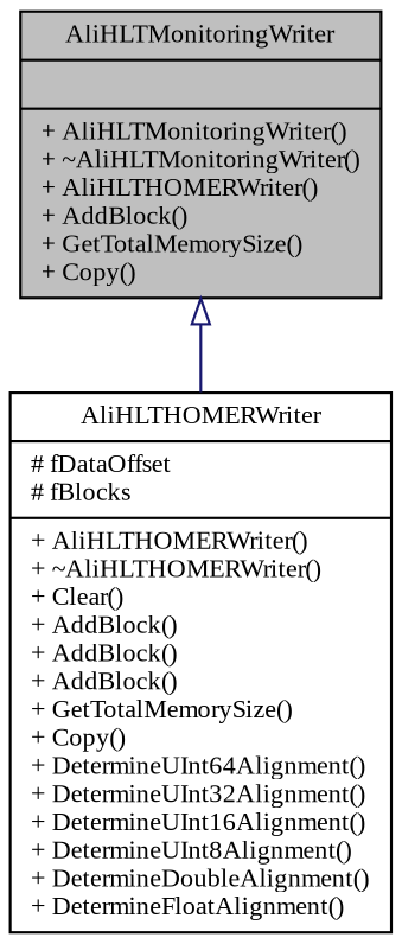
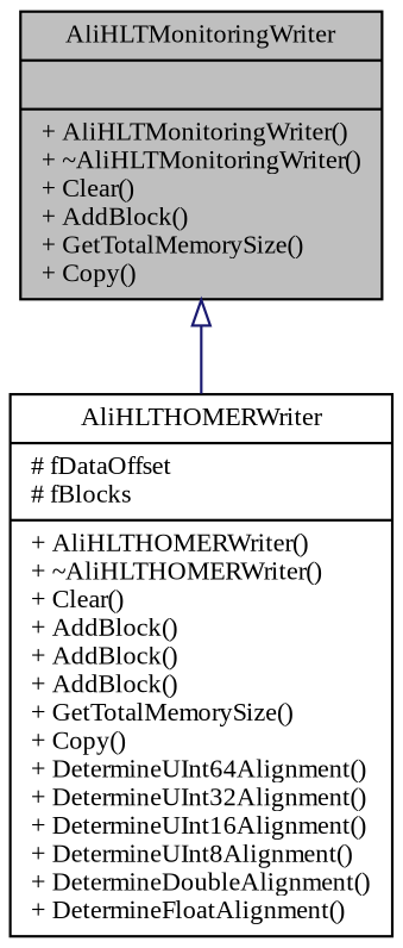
  digraph {
    fontname="Liberation Serif"
    node [color=black fontname="Liberation Serif" fontsize=10 shape=record]
-   n1 [fillcolor=grey75 fontcolor=black height=0.2 label="{AliHLTMonitoringWriter\n||+ AliHLTMonitoringWriter()\l+ ~AliHLTMonitoringWriter()\l+ AliHLTHOMERWriter()\l+ AddBlock()\l+ GetTotalMemorySize()\l+ Copy()\l}" style=filled width=0.4]
+   n1 [fillcolor=grey75 fontcolor=black height=0.2 label="{AliHLTMonitoringWriter\n||+ AliHLTMonitoringWriter()\l+ ~AliHLTMonitoringWriter()\l+ Clear()\l+ AddBlock()\l+ GetTotalMemorySize()\l+ Copy()\l}" style=filled width=0.4]
    n2 [height=0.2 label="{AliHLTHOMERWriter\n|# fDataOffset\l# fBlocks\l|+ AliHLTHOMERWriter()\l+ ~AliHLTHOMERWriter()\l+ Clear()\l+ AddBlock()\l+ AddBlock()\l+ AddBlock()\l+ GetTotalMemorySize()\l+ Copy()\l+ DetermineUInt64Alignment()\l+ DetermineUInt32Alignment()\l+ DetermineUInt16Alignment()\l+ DetermineUInt8Alignment()\l+ DetermineDoubleAlignment()\l+ DetermineFloatAlignment()\l}" width=0.4]
    n1 -> n2 [arrowtail=onormal color=midnightblue dir=back fontname="Liberation Serif" fontsize=10 labelfontname=Helvetica labelfontsize=10 style=solid]
  }
